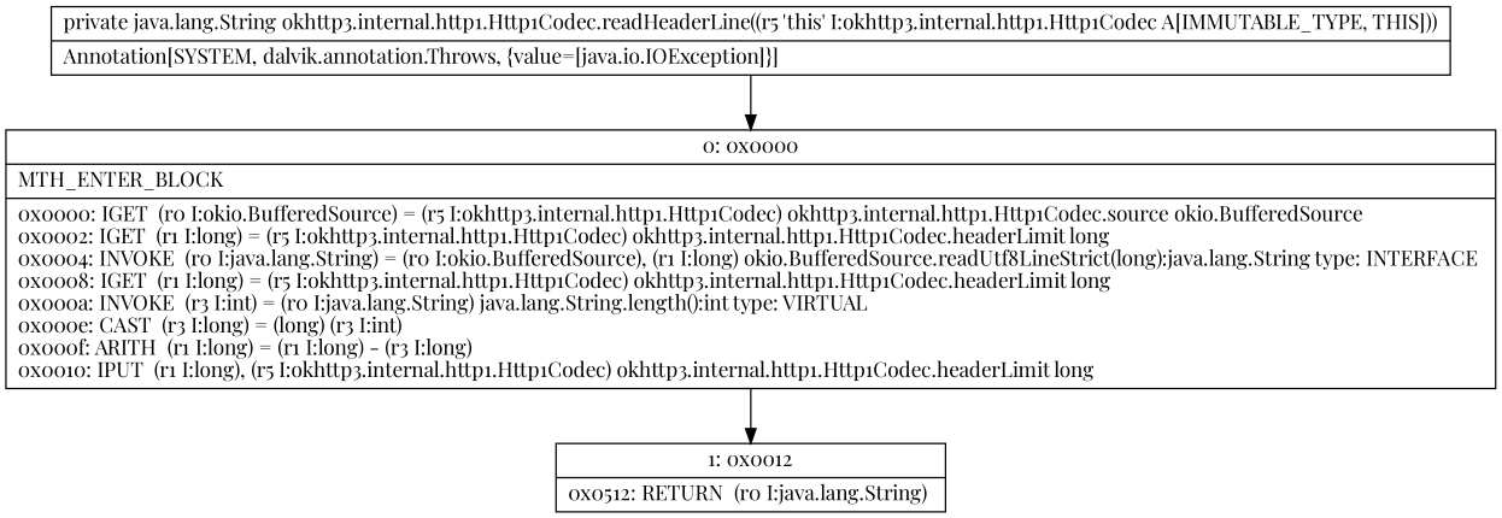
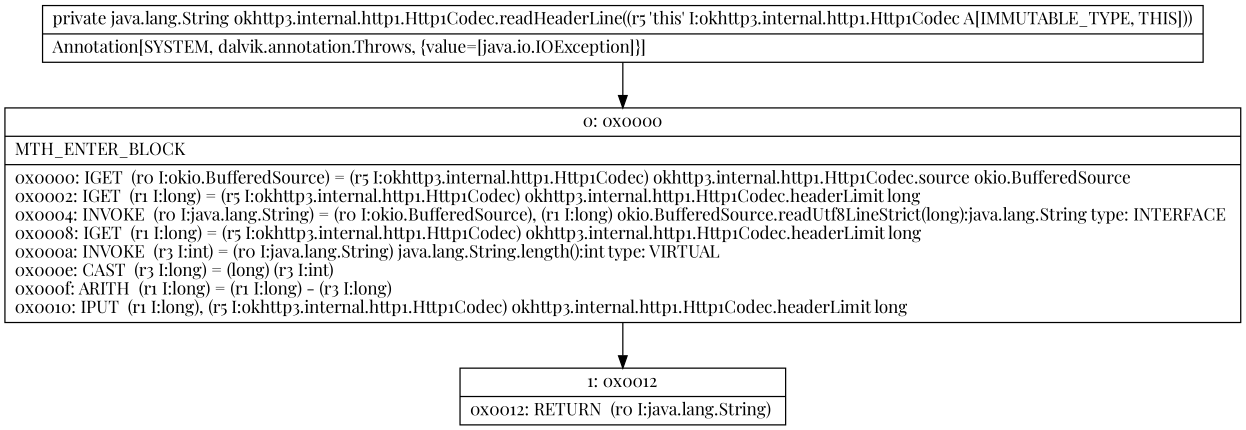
  digraph {
    fontname="Playfair Display"
    node [shape=record fontname="Playfair Display"]
    edge [fontname="Playfair Display"]
    n1 [label="{0\:\ 0x0000|MTH_ENTER_BLOCK\l|0x0000: IGET  (r0 I:okio.BufferedSource) = (r5 I:okhttp3.internal.http1.Http1Codec) okhttp3.internal.http1.Http1Codec.source okio.BufferedSource \l0x0002: IGET  (r1 I:long) = (r5 I:okhttp3.internal.http1.Http1Codec) okhttp3.internal.http1.Http1Codec.headerLimit long \l0x0004: INVOKE  (r0 I:java.lang.String) = (r0 I:okio.BufferedSource), (r1 I:long) okio.BufferedSource.readUtf8LineStrict(long):java.lang.String type: INTERFACE \l0x0008: IGET  (r1 I:long) = (r5 I:okhttp3.internal.http1.Http1Codec) okhttp3.internal.http1.Http1Codec.headerLimit long \l0x000a: INVOKE  (r3 I:int) = (r0 I:java.lang.String) java.lang.String.length():int type: VIRTUAL \l0x000e: CAST  (r3 I:long) = (long) (r3 I:int) \l0x000f: ARITH  (r1 I:long) = (r1 I:long) \- (r3 I:long) \l0x0010: IPUT  (r1 I:long), (r5 I:okhttp3.internal.http1.Http1Codec) okhttp3.internal.http1.Http1Codec.headerLimit long \l}"]
-   n2 [label="{1\:\ 0x0012|0x0512: RETURN  (r0 I:java.lang.String) \l}"]
+   n2 [label="{1\:\ 0x0012|0x0012: RETURN  (r0 I:java.lang.String) \l}"]
    n3 [label="{private java.lang.String okhttp3.internal.http1.Http1Codec.readHeaderLine((r5 'this' I:okhttp3.internal.http1.Http1Codec A[IMMUTABLE_TYPE, THIS]))  | Annotation[SYSTEM, dalvik.annotation.Throws, \{value=[java.io.IOException]\}]\l}"]
    n1 -> n2
    n3 -> n1
  }
